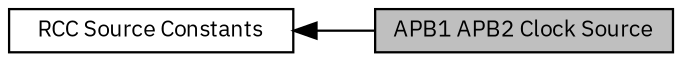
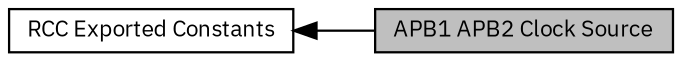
  digraph {
    rankdir=LR
    fontname="IBM Plex Sans"
    node [color=black fontname="IBM Plex Sans" fontsize=10 shape=box style=filled]
-   n1 [fillcolor=white height=0.2 label="RCC Source Constants" width=0.4]
+   n1 [fillcolor=white height=0.2 label="RCC Exported Constants" width=0.4]
    n2 [fillcolor=grey75 fontcolor=black height=0.2 label="APB1 APB2 Clock Source" width=0.4]
    n1 -> n2 [dir=back fontname="IBM Plex Sans" fontsize=10 labelfontname=Helvetica labelfontsize=10 shape=plaintext style=solid]
  }
